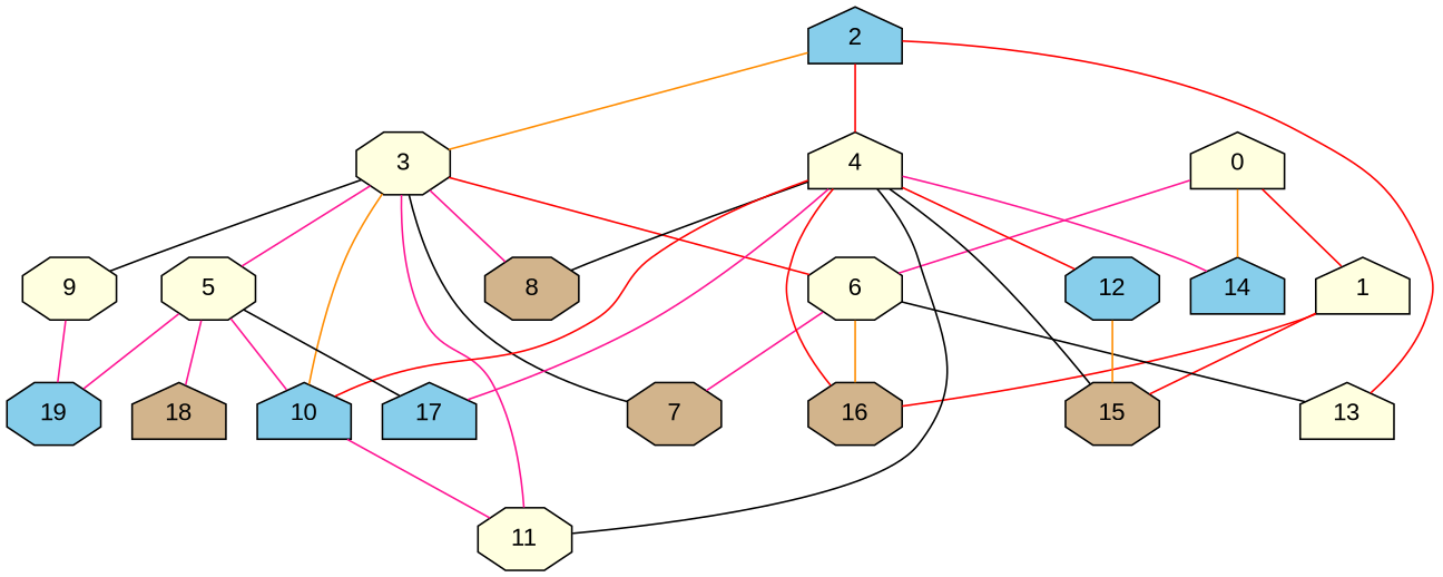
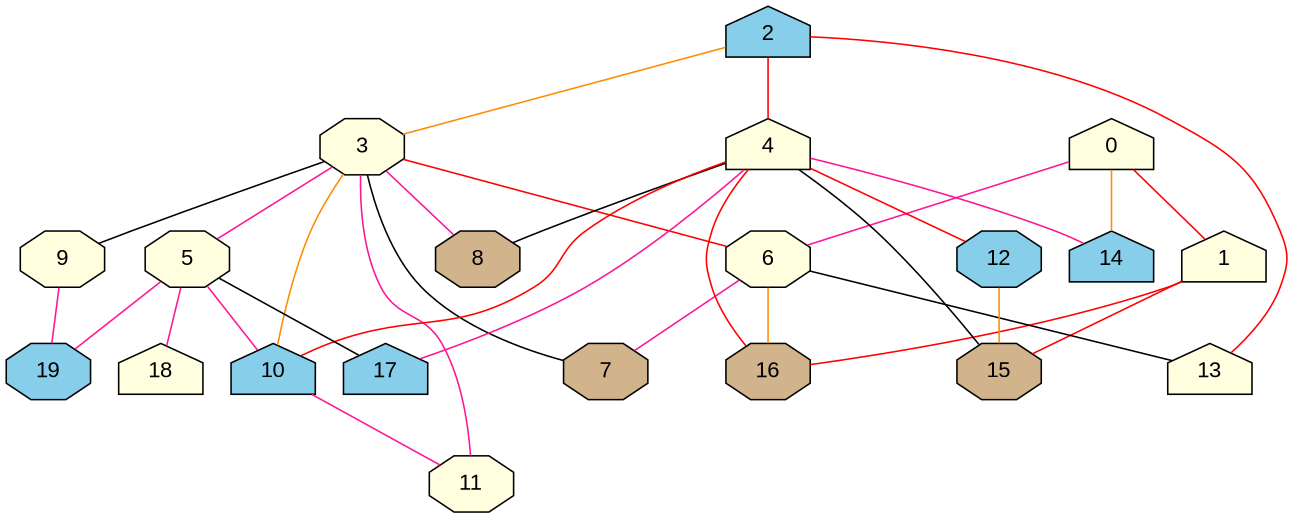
  graph {
    fontname="Liberation Sans"
    node [fillcolor=lightyellow fontname="Liberation Sans" shape=octagon style=filled]
    edge [color=deeppink fontname="Liberation Sans"]
    0 [shape=house]
    1 [shape=house]
    6
    14 [fillcolor=skyblue shape=house]
    15 [fillcolor=tan]
    16 [fillcolor=tan]
    13 [shape=house]
    7 [fillcolor=tan]
    2 [fillcolor=skyblue shape=house]
    3
    4 [shape=house]
    5
    8 [fillcolor=tan]
    9
    10 [fillcolor=skyblue shape=house]
    11
    12 [fillcolor=skyblue]
    17 [fillcolor=skyblue shape=house]
-   18 [fillcolor=tan shape=house]
+   18 [shape=house]
    19 [fillcolor=skyblue]
    0 -- 1 [color=red]
    0 -- 6
    0 -- 14 [color=darkorange]
    1 -- 15 [color=red]
    1 -- 16 [color=red]
    6 -- 16 [color=darkorange]
    6 -- 13 [color=black]
    6 -- 7
    2 -- 13 [color=red]
    2 -- 3 [color=darkorange]
    2 -- 4 [color=red]
    3 -- 6 [color=red]
    3 -- 7 [color=black]
    3 -- 5
    3 -- 8
    3 -- 9 [color=black]
    3 -- 10 [color=darkorange]
    3 -- 11
    4 -- 14
    4 -- 15 [color=black]
    4 -- 16 [color=red]
    4 -- 8 [color=black]
    4 -- 10 [color=red]
-   4 -- 11 [color=black]
    4 -- 12 [color=red]
    4 -- 17
    5 -- 10
    5 -- 17 [color=black]
    5 -- 18
    5 -- 19
    9 -- 19
    10 -- 11
    12 -- 15 [color=darkorange]
  }
